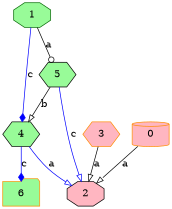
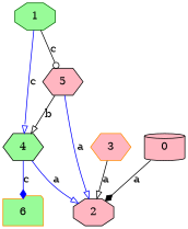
  strict digraph {
    node [color=black fillcolor=palegreen shape=hexagon style=filled]
    edge [arrowhead=onormal color=black]
-   0 [color=darkorange fillcolor=lightpink shape=cylinder]
+   0 [fillcolor=lightpink shape=cylinder]
    2 [fillcolor=lightpink shape=octagon]
    1 [color=darkgreen shape=octagon]
    4
-   5
+   5 [fillcolor=lightpink]
    6 [color=darkorange shape=folder]
    3 [color=darkorange fillcolor=lightpink]
-   0 -> 2 [label=a]
-   1 -> 4 [arrowhead=diamond color=blue label=c]
-   1 -> 5 [arrowhead=odot label=a]
+   0 -> 2 [arrowhead=diamond label=a]
+   1 -> 4 [color=blue label=c]
+   1 -> 5 [arrowhead=odot label=c]
    4 -> 2 [color=blue label=a]
    4 -> 6 [arrowhead=diamond color=blue label=c]
-   5 -> 2 [color=blue label=c]
+   5 -> 2 [color=blue label=a]
    5 -> 4 [label=b]
    3 -> 2 [label=a]
  }
